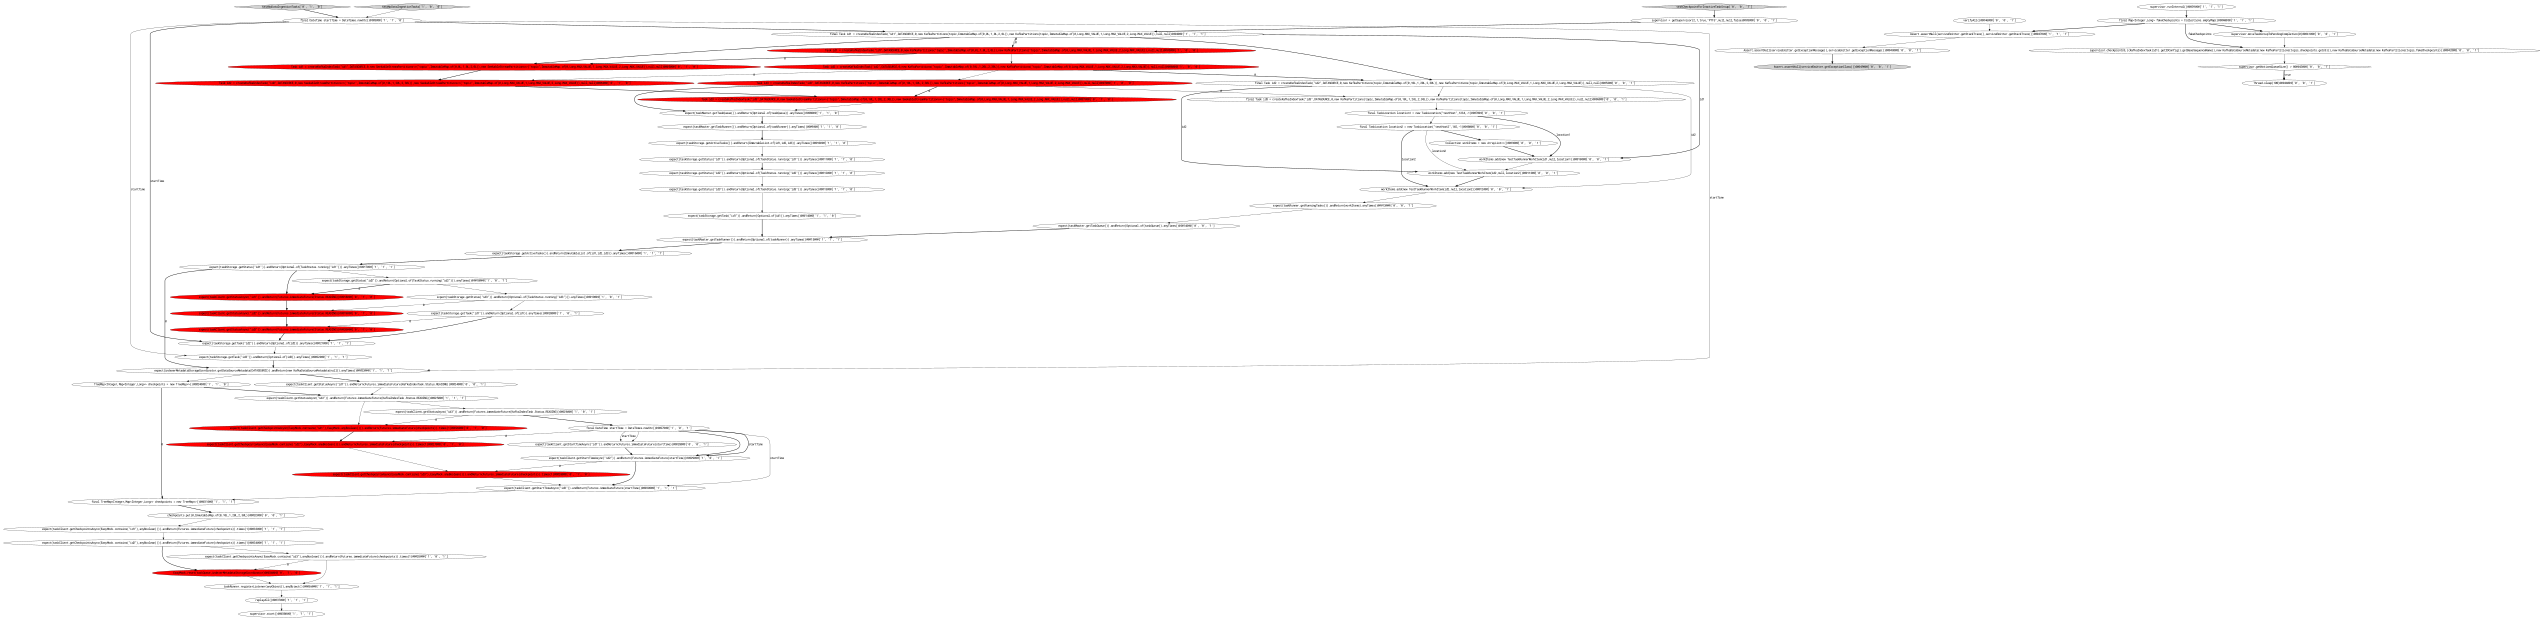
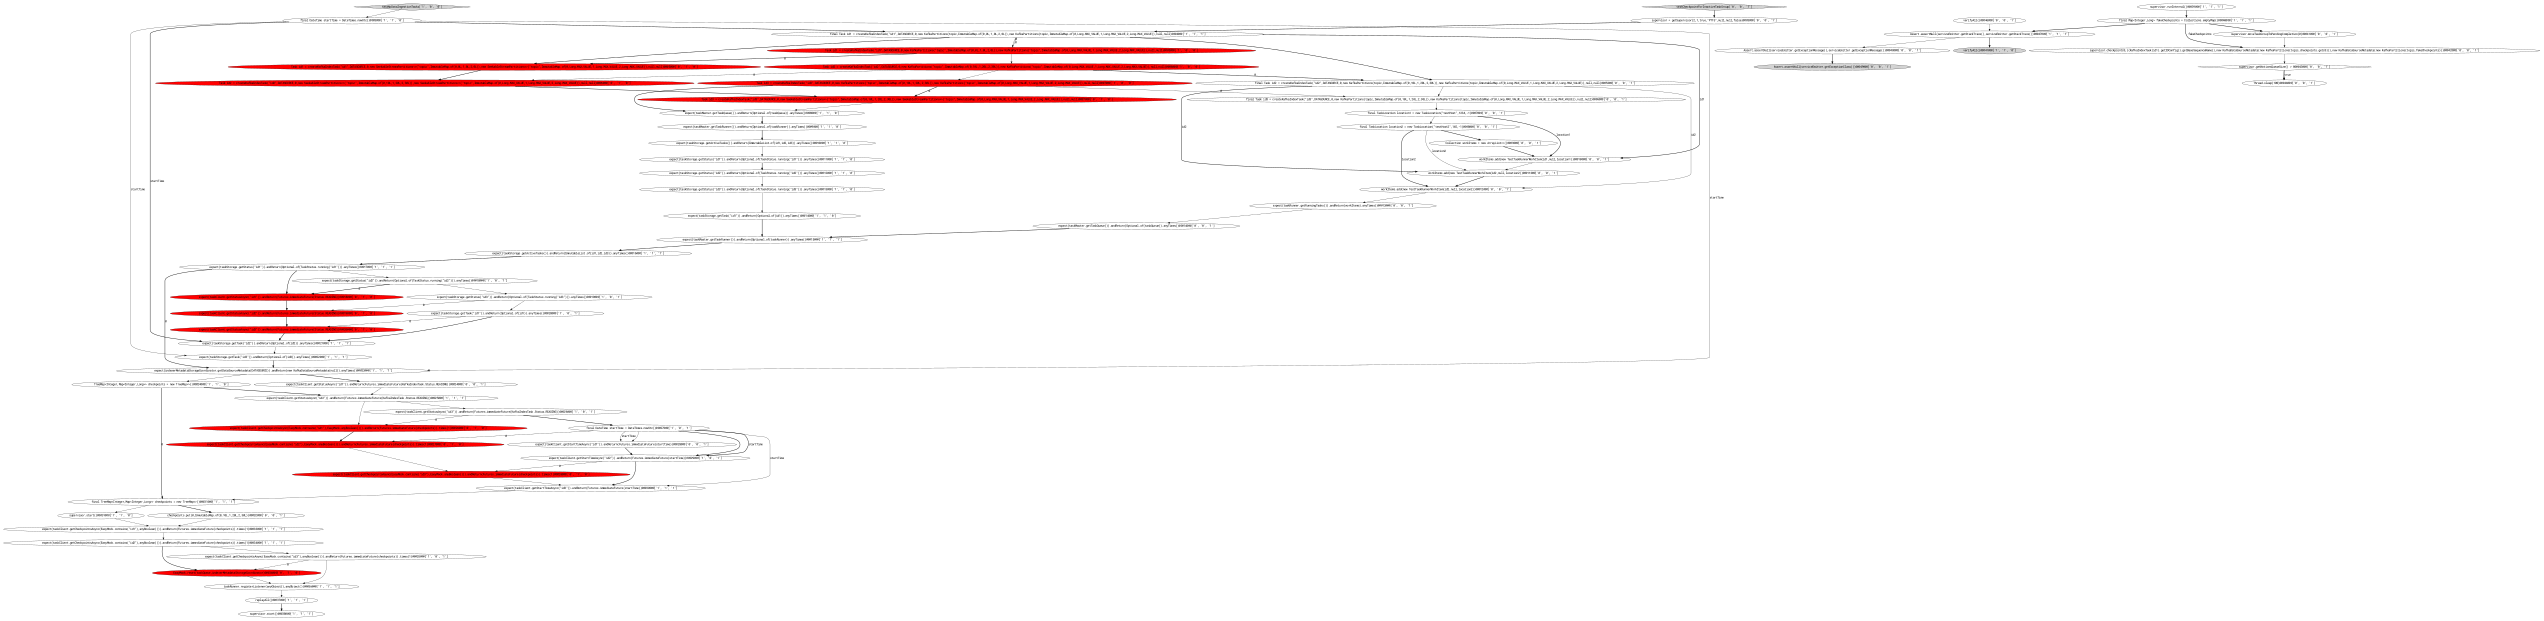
  digraph {
    fontname="Roboto Mono"
    node [fillcolor=white fontname="Roboto Mono" shape=ellipse style=filled]
    edge [fontname="Roboto Mono" style=solid]
    n1 [label="expect(taskClient.getStartTimeAsync(\"id2\")).andReturn(Futures.immediateFuture(startTime))@@@29@@@['1', '0', '1']"]
    n2 [fillcolor=red label="expect(taskClient.getCheckpointsAsync(EasyMock.contains(\"id3\"),EasyMock.anyBoolean())).andReturn(Futures.immediateFuture(checkpoints)).times(1)@@@28@@@['0', '1', '0']"]
    n3 [label="expect(taskClient.getStartTimeAsync(\"id3\")).andReturn(Futures.immediateFuture(startTime))@@@30@@@['1', '1', '1']"]
    n4 [label="final TreeMap<Integer,Map<Integer,Long>> checkpoints = new TreeMap<>()@@@31@@@['1', '1', '1']"]
    n5 [label="expect(taskMaster.getTaskQueue()).andReturn(Optional.of(taskQueue)).anyTimes()@@@8@@@['1', '1', '0']"]
    n6 [label="expect(taskMaster.getTaskRunner()).andReturn(Optional.of(taskRunner)).anyTimes()@@@9@@@['1', '1', '0']"]
    n7 [label="expect(taskStorage.getActiveTasks()).andReturn(ImmutableList.of(id1,id2,id3)).anyTimes()@@@10@@@['1', '1', '0']"]
    n8 [fillcolor=red label="expect(taskClient.getCheckpointsAsync(EasyMock.contains(\"id1\"),EasyMock.anyBoolean())).andReturn(Futures.immediateFuture(checkpoints)).times(1)@@@26@@@['0', '1', '0']"]
    n9 [fillcolor=red label="expect(taskClient.getCheckpointsAsync(EasyMock.contains(\"id2\"),EasyMock.anyBoolean())).andReturn(Futures.immediateFuture(checkpoints)).times(1)@@@27@@@['0', '1', '0']"]
    n10 [fillcolor=red label="Task id3 = createKafkaIndexTask(\"id3\",DATASOURCE,0,new SeekableStreamPartitions<>(\"topic\",ImmutableMap.of(0,10L,1,20L,2,30L)),new SeekableStreamPartitions<>(\"topic\",ImmutableMap.of(0,Long.MAX_VALUE,1,Long.MAX_VALUE,2,Long.MAX_VALUE)),null,null)@@@7@@@['0', '1', '0']"]
    n11 [label="workItems.add(new TestTaskRunnerWorkItem(id2,null,location2))@@@12@@@['0', '0', '1']"]
    n12 [label="expect(taskRunner.getRunningTasks()).andReturn(workItems).anyTimes()@@@13@@@['0', '0', '1']"]
    n13 [label="expect(taskMaster.getTaskQueue()).andReturn(Optional.of(taskQueue)).anyTimes()@@@14@@@['0', '0', '1']"]
    n14 [label="expect(taskClient.getStartTimeAsync(\"id1\")).andReturn(Futures.immediateFuture(startTime))@@@28@@@['0', '0', '1']"]
    n15 [label="expect(taskStorage.getStatus(\"id1\")).andReturn(Optional.of(TaskStatus.running(\"id1\"))).anyTimes()@@@11@@@['1', '1', '0']"]
    n16 [label="expect(taskStorage.getStatus(\"id2\")).andReturn(Optional.of(TaskStatus.running(\"id2\"))).anyTimes()@@@12@@@['1', '1', '0']"]
+   n17 [label="supervisor.start()@@@31@@@['1', '1', '0']"]
    n18 [label="checkpoints.put(0,ImmutableMap.of(0,10L,1,20L,2,30L))@@@32@@@['0', '0', '1']"]
    n19 [label="expect(taskClient.getCheckpointsAsync(EasyMock.contains(\"id1\"),anyBoolean())).andReturn(Futures.immediateFuture(checkpoints)).times(1)@@@33@@@['1', '1', '1']"]
    n20 [label="expect(indexerMetadataStorageCoordinator.getDataSourceMetadata(DATASOURCE)).andReturn(new KafkaDataSourceMetadata(null)).anyTimes()@@@23@@@['1', '1', '1']"]
    n21 [label="TreeMap<Integer,Map<Integer,Long>> checkpoints = new TreeMap<>()@@@24@@@['1', '1', '0']"]
    n22 [label="expect(taskClient.getStatusAsync(\"id1\")).andReturn(Futures.immediateFuture(KafkaIndexTask.Status.READING))@@@24@@@['0', '0', '1']"]
    n23 [label="expect(taskClient.getStatusAsync(\"id2\")).andReturn(Futures.immediateFuture(KafkaIndexTask.Status.READING))@@@25@@@['1', '1', '1']"]
    n24 [fillcolor=red label="Task id2 = createKafkaIndexTask(\"id2\",DATASOURCE,0,new KafkaPartitions(\"topic\",ImmutableMap.of(0,10L,1,20L,2,30L)),new KafkaPartitions(\"topic\",ImmutableMap.of(0,Long.MAX_VALUE,1,Long.MAX_VALUE,2,Long.MAX_VALUE)),null,null)@@@6@@@['1', '0', '0']"]
    n25 [label="final Task id2 = createKafkaIndexTask(\"id2\",DATASOURCE,0,new KafkaPartitions(topic,ImmutableMap.of(0,10L,1,20L,2,30L)),new KafkaPartitions(topic,ImmutableMap.of(0,Long.MAX_VALUE,1,Long.MAX_VALUE,2,Long.MAX_VALUE)),null,null)@@@5@@@['0', '0', '1']"]
    n26 [fillcolor=red label="Task id2 = createKafkaIndexTask(\"id2\",DATASOURCE,0,new SeekableStreamPartitions<>(\"topic\",ImmutableMap.of(0,10L,1,20L,2,30L)),new SeekableStreamPartitions<>(\"topic\",ImmutableMap.of(0,Long.MAX_VALUE,1,Long.MAX_VALUE,2,Long.MAX_VALUE)),null,null)@@@6@@@['0', '1', '0']"]
    n27 [fillcolor=red label="Task id3 = createKafkaIndexTask(\"id3\",DATASOURCE,0,new KafkaPartitions(\"topic\",ImmutableMap.of(0,10L,1,20L,2,30L)),new KafkaPartitions(\"topic\",ImmutableMap.of(0,Long.MAX_VALUE,1,Long.MAX_VALUE,2,Long.MAX_VALUE)),null,null)@@@7@@@['1', '0', '0']"]
    n28 [label="final Task id3 = createKafkaIndexTask(\"id3\",DATASOURCE,0,new KafkaPartitions(topic,ImmutableMap.of(0,10L,1,20L,2,30L)),new KafkaPartitions(topic,ImmutableMap.of(0,Long.MAX_VALUE,1,Long.MAX_VALUE,2,Long.MAX_VALUE)),null,null)@@@6@@@['0', '0', '1']"]
    n29 [label="workItems.add(new TestTaskRunnerWorkItem(id2,null,location2))@@@11@@@['0', '0', '1']"]
    n30 [label="taskRunner.registerListener(anyObject(),anyObject())@@@36@@@['1', '1', '1']"]
    n31 [label="replayAll()@@@37@@@['1', '1', '1']"]
    n32 [label="supervisor.start()@@@38@@@['1', '1', '1']"]
    n33 [label="expect(taskStorage.getStatus(\"id3\")).andReturn(Optional.of(TaskStatus.running(\"id3\"))).anyTimes()@@@13@@@['1', '1', '0']"]
    n34 [label="final Map<Integer,Long> fakeCheckpoints = Collections.emptyMap()@@@40@@@['1', '1', '1']"]
    n35 [label="supervisor.checkpoint(0,((KafkaIndexTask)id1).getIOConfig().getBaseSequenceName(),new KafkaDataSourceMetadata(new KafkaPartitions(topic,checkpoints.get(0))),new KafkaDataSourceMetadata(new KafkaPartitions(topic,fakeCheckpoints)))@@@42@@@['0', '0', '1']"]
    n36 [label="Assert.assertNull(serviceEmitter.getStackTrace(),serviceEmitter.getStackTrace())@@@47@@@['1', '1', '1']"]
    n37 [label="supervisor.moveTaskGroupToPendingCompletion(0)@@@41@@@['0', '0', '1']"]
    n38 [label="supervisor.getNoticesQueueSize() > 0@@@43@@@['0', '0', '1']" shape=diamond]
    n39 [label="Assert.assertNull(serviceEmitter.getExceptionMessage(),serviceEmitter.getExceptionMessage())@@@48@@@['0', '0', '1']"]
+   n40 [fillcolor=lightgray label="verifyAll()@@@41@@@['1', '1', '0']"]
    n41 [fillcolor=red label="Task id1 = createKafkaIndexTask(\"id1\",DATASOURCE,0,new KafkaPartitions(\"topic\",ImmutableMap.of(0,0L,1,0L,2,0L)),new KafkaPartitions(\"topic\",ImmutableMap.of(0,Long.MAX_VALUE,1,Long.MAX_VALUE,2,Long.MAX_VALUE)),null,null)@@@5@@@['1', '0', '0']"]
    n42 [label="final Task id1 = createKafkaIndexTask(\"id1\",DATASOURCE,0,new KafkaPartitions(topic,ImmutableMap.of(0,0L,1,0L,2,0L)),new KafkaPartitions(topic,ImmutableMap.of(0,Long.MAX_VALUE,1,Long.MAX_VALUE,2,Long.MAX_VALUE)),null,null)@@@4@@@['1', '1', '1']"]
    n43 [fillcolor=red label="Task id1 = createKafkaIndexTask(\"id1\",DATASOURCE,0,new SeekableStreamPartitions<>(\"topic\",ImmutableMap.of(0,0L,1,0L,2,0L)),new SeekableStreamPartitions<>(\"topic\",ImmutableMap.of(0,Long.MAX_VALUE,1,Long.MAX_VALUE,2,Long.MAX_VALUE)),null,null)@@@5@@@['0', '1', '0']"]
    n44 [label="workItems.add(new TestTaskRunnerWorkItem(id1,null,location1))@@@10@@@['0', '0', '1']"]
    n45 [label="supervisor.runInternal()@@@39@@@['1', '1', '1']"]
    n46 [label="expect(taskStorage.getTask(\"id1\")).andReturn(Optional.of(id1)).anyTimes()@@@14@@@['1', '1', '0']"]
    n47 [label="expect(taskMaster.getTaskRunner()).andReturn(Optional.of(taskRunner)).anyTimes()@@@15@@@['1', '1', '1']"]
    n48 [label="expect(taskStorage.getActiveTasks()).andReturn(ImmutableList.of(id1,id2,id3)).anyTimes()@@@16@@@['1', '1', '1']"]
    n49 [label="expect(taskClient.getCheckpointsAsync(EasyMock.contains(\"id2\"),anyBoolean())).andReturn(Futures.immediateFuture(checkpoints)).times(1)@@@34@@@['1', '1', '1']"]
    n50 [fillcolor=red label="EasyMock.reset(taskQueue,indexerMetadataStorageCoordinator)@@@34@@@['0', '1', '0']"]
    n51 [label="expect(taskClient.getCheckpointsAsync(EasyMock.contains(\"id3\"),anyBoolean())).andReturn(Futures.immediateFuture(checkpoints)).times(1)@@@35@@@['1', '0', '1']"]
    n52 [label="Thread.sleep(100)@@@44@@@['0', '0', '1']"]
    n53 [fillcolor=red label="expect(taskClient.getStatusAsync(\"id3\")).andReturn(Futures.immediateFuture(Status.READING))@@@20@@@['0', '1', '0']"]
    n54 [label="expect(taskStorage.getTask(\"id2\")).andReturn(Optional.of(id2)).anyTimes()@@@21@@@['1', '1', '1']"]
    n55 [label="expect(taskStorage.getTask(\"id3\")).andReturn(Optional.of(id3)).anyTimes()@@@22@@@['1', '1', '1']"]
    n56 [label="final TaskLocation location1 = new TaskLocation(\"testHost\",1234,-1)@@@7@@@['0', '0', '1']"]
    n57 [label="final TaskLocation location2 = new TaskLocation(\"testHost2\",145,-1)@@@8@@@['0', '0', '1']"]
    n58 [fillcolor=lightgray label="testNoDataIngestionTasks['1', '0', '0']" shape=diamond]
    n59 [label="final DateTime startTime = DateTimes.nowUtc()@@@3@@@['1', '1', '0']"]
    n60 [fillcolor=lightgray label="Assert.assertNull(serviceEmitter.getExceptionClass())@@@49@@@['0', '0', '1']"]
    n61 [label="expect(taskClient.getStatusAsync(\"id3\")).andReturn(Futures.immediateFuture(KafkaIndexTask.Status.READING))@@@26@@@['1', '0', '1']"]
    n62 [label="supervisor = getSupervisor(2,1,true,\"PT1S\",null,null,false)@@@3@@@['0', '0', '1']"]
    n63 [fillcolor=red label="expect(taskClient.getStatusAsync(\"id1\")).andReturn(Futures.immediateFuture(Status.READING))@@@18@@@['0', '1', '0']"]
    n64 [fillcolor=red label="expect(taskClient.getStatusAsync(\"id2\")).andReturn(Futures.immediateFuture(Status.READING))@@@19@@@['0', '1', '0']"]
    n65 [label="expect(taskStorage.getStatus(\"id3\")).andReturn(Optional.of(TaskStatus.running(\"id3\"))).anyTimes()@@@19@@@['1', '0', '1']"]
    n66 [label="expect(taskStorage.getTask(\"id1\")).andReturn(Optional.of(id1)).anyTimes()@@@20@@@['1', '0', '1']"]
    n67 [label="verifyAll()@@@46@@@['0', '0', '1']"]
    n68 [label="Collection workItems = new ArrayList<>()@@@9@@@['0', '0', '1']"]
    n69 [label="expect(taskStorage.getStatus(\"id1\")).andReturn(Optional.of(TaskStatus.running(\"id1\"))).anyTimes()@@@17@@@['1', '1', '1']"]
    n70 [label="expect(taskStorage.getStatus(\"id2\")).andReturn(Optional.of(TaskStatus.running(\"id2\"))).anyTimes()@@@18@@@['1', '0', '1']"]
-   n71 [fillcolor=lightgray label="testNoDataIngestionTasks['0', '1', '0']" shape=diamond]
    n72 [fillcolor=lightgray label="testCheckpointForInactiveTaskGroup['0', '0', '1']" shape=diamond]
    n73 [label="final DateTime startTime = DateTimes.nowUtc()@@@27@@@['1', '0', '1']"]
    n1 -> n2 [label=0]
    n1 -> n3 [style=bold]
    n2 -> n3
    n3 -> n4
+   n4 -> n17
    n4 -> n18 [style=bold]
    n5 -> n6 [style=bold]
    n6 -> n7 [style=bold]
    n7 -> n15
    n8 -> n9 [style=bold]
    n9 -> n2
    n10 -> n5
    n11 -> n12
    n12 -> n13
    n13 -> n47 [style=bold]
    n14 -> n1 [style=bold]
    n15 -> n16 [style=bold]
    n16 -> n33
+   n17 -> n19
    n18 -> n19
    n19 -> n49
    n20 -> n21
    n20 -> n22 [style=bold]
    n21 -> n4 [label=0 style=bold]
    n21 -> n23 [style=bold]
    n22 -> n23
    n23 -> n8
    n23 -> n61
    n24 -> n25 [label=0 style=bold]
    n24 -> n26 [label=0]
    n24 -> n27
    n25 -> n11 [label=id2]
    n25 -> n28
    n25 -> n29 [label=id2 style=bold]
    n26 -> n10 [style=bold]
    n27 -> n5 [style=bold]
    n27 -> n10 [label=0 style=bold]
    n27 -> n28 [label=0]
    n28 -> n56
    n29 -> n11 [style=bold]
    n30 -> n31
-   n31 -> n32
+   n31 -> n32 [style=bold]
    n33 -> n46
    n34 -> n35 [label=fakeCheckpoints style=bold]
    n34 -> n36 [style=bold]
    n34 -> n37 [style=bold]
    n35 -> n38
    n36 -> n39
+   n36 -> n40 [style=bold]
    n37 -> n35
    n38 -> n52 [style=bold]
    n38 -> n52 [label=true]
    n39 -> n60 [style=bold]
    n41 -> n24
    n41 -> n42 [label=0]
    n41 -> n43 [label=0 style=bold]
    n42 -> n25 [style=bold]
    n42 -> n41
    n42 -> n43 [style=bold]
    n42 -> n44 [label=id1 style=bold]
    n43 -> n26 [style=bold]
    n44 -> n29
    n45 -> n34 [style=bold]
    n46 -> n47 [style=bold]
    n47 -> n48 [style=bold]
    n48 -> n69 [style=bold]
    n49 -> n50 [style=bold]
    n49 -> n51
    n50 -> n30
    n51 -> n30
    n51 -> n50 [label=0]
    n53 -> n54 [style=bold]
    n54 -> n55
    n55 -> n20 [style=bold]
    n56 -> n44 [label=location1 style=bold]
    n56 -> n57
    n57 -> n11 [label=location2 style=bold]
    n57 -> n29 [label=location2]
    n57 -> n68 [style=bold]
    n58 -> n59
    n59 -> n20 [label=startTime]
    n59 -> n42 [style=bold]
    n59 -> n54 [label=startTime style=bold]
    n59 -> n55 [label=startTime]
    n61 -> n8 [label=0]
    n61 -> n73 [style=bold]
    n62 -> n42 [style=bold]
    n63 -> n64 [style=bold]
    n64 -> n53 [style=bold]
    n65 -> n64 [label=0]
    n65 -> n66
    n66 -> n53 [label=0]
    n66 -> n54 [style=bold]
    n67 -> n36
    n68 -> n44 [style=bold]
    n69 -> n20 [label=0 style=bold]
    n69 -> n63 [style=bold]
    n69 -> n70
    n70 -> n63 [label=0 style=bold]
    n70 -> n65
-   n71 -> n59 [style=bold]
    n72 -> n62 [style=bold]
    n73 -> n1 [label=startTime style=bold]
    n73 -> n1 [style=bold]
    n73 -> n3 [label=startTime]
    n73 -> n9 [label=0]
    n73 -> n14
    n73 -> n14 [label=startTime]
  }
